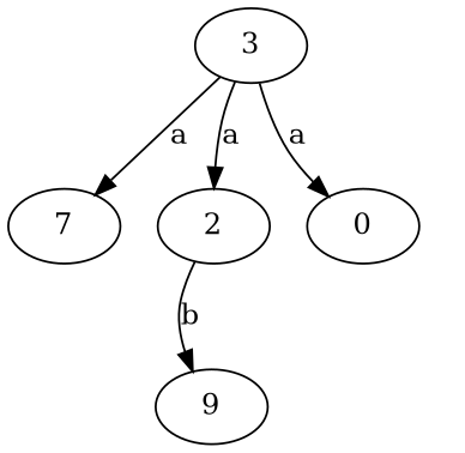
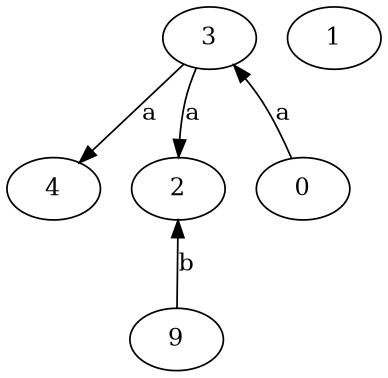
  strict digraph {
    3
-   4 [label=7]
+   4
    2
    0
+   1
    n6 [label=9]
    3 -> 4 [label=a]
    3 -> 2 [label=a]
-   2 -> n6 [label=b]
-   3 -> 0 [label=a]
+   n6 -> 2 [label=b]
+   0 -> 3 [label=a]
  }
